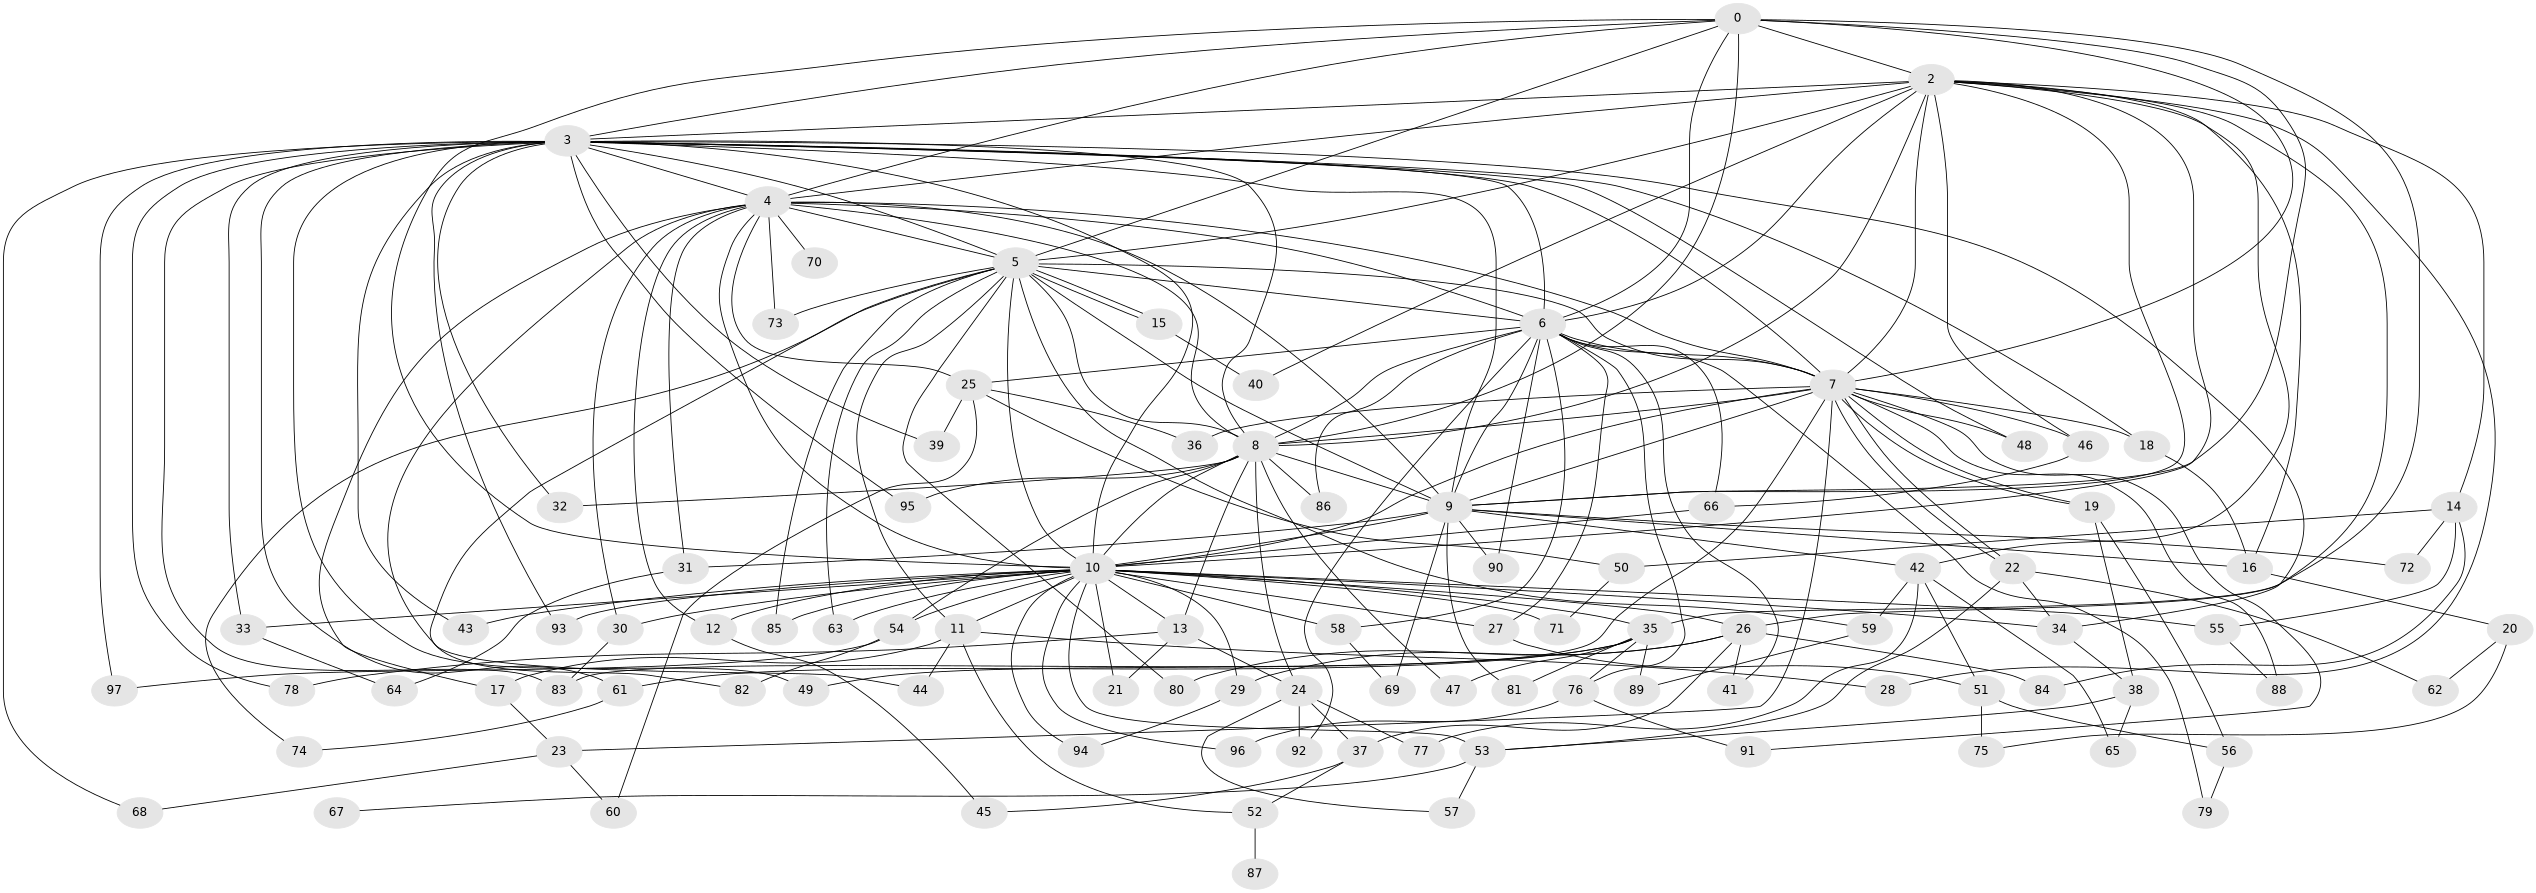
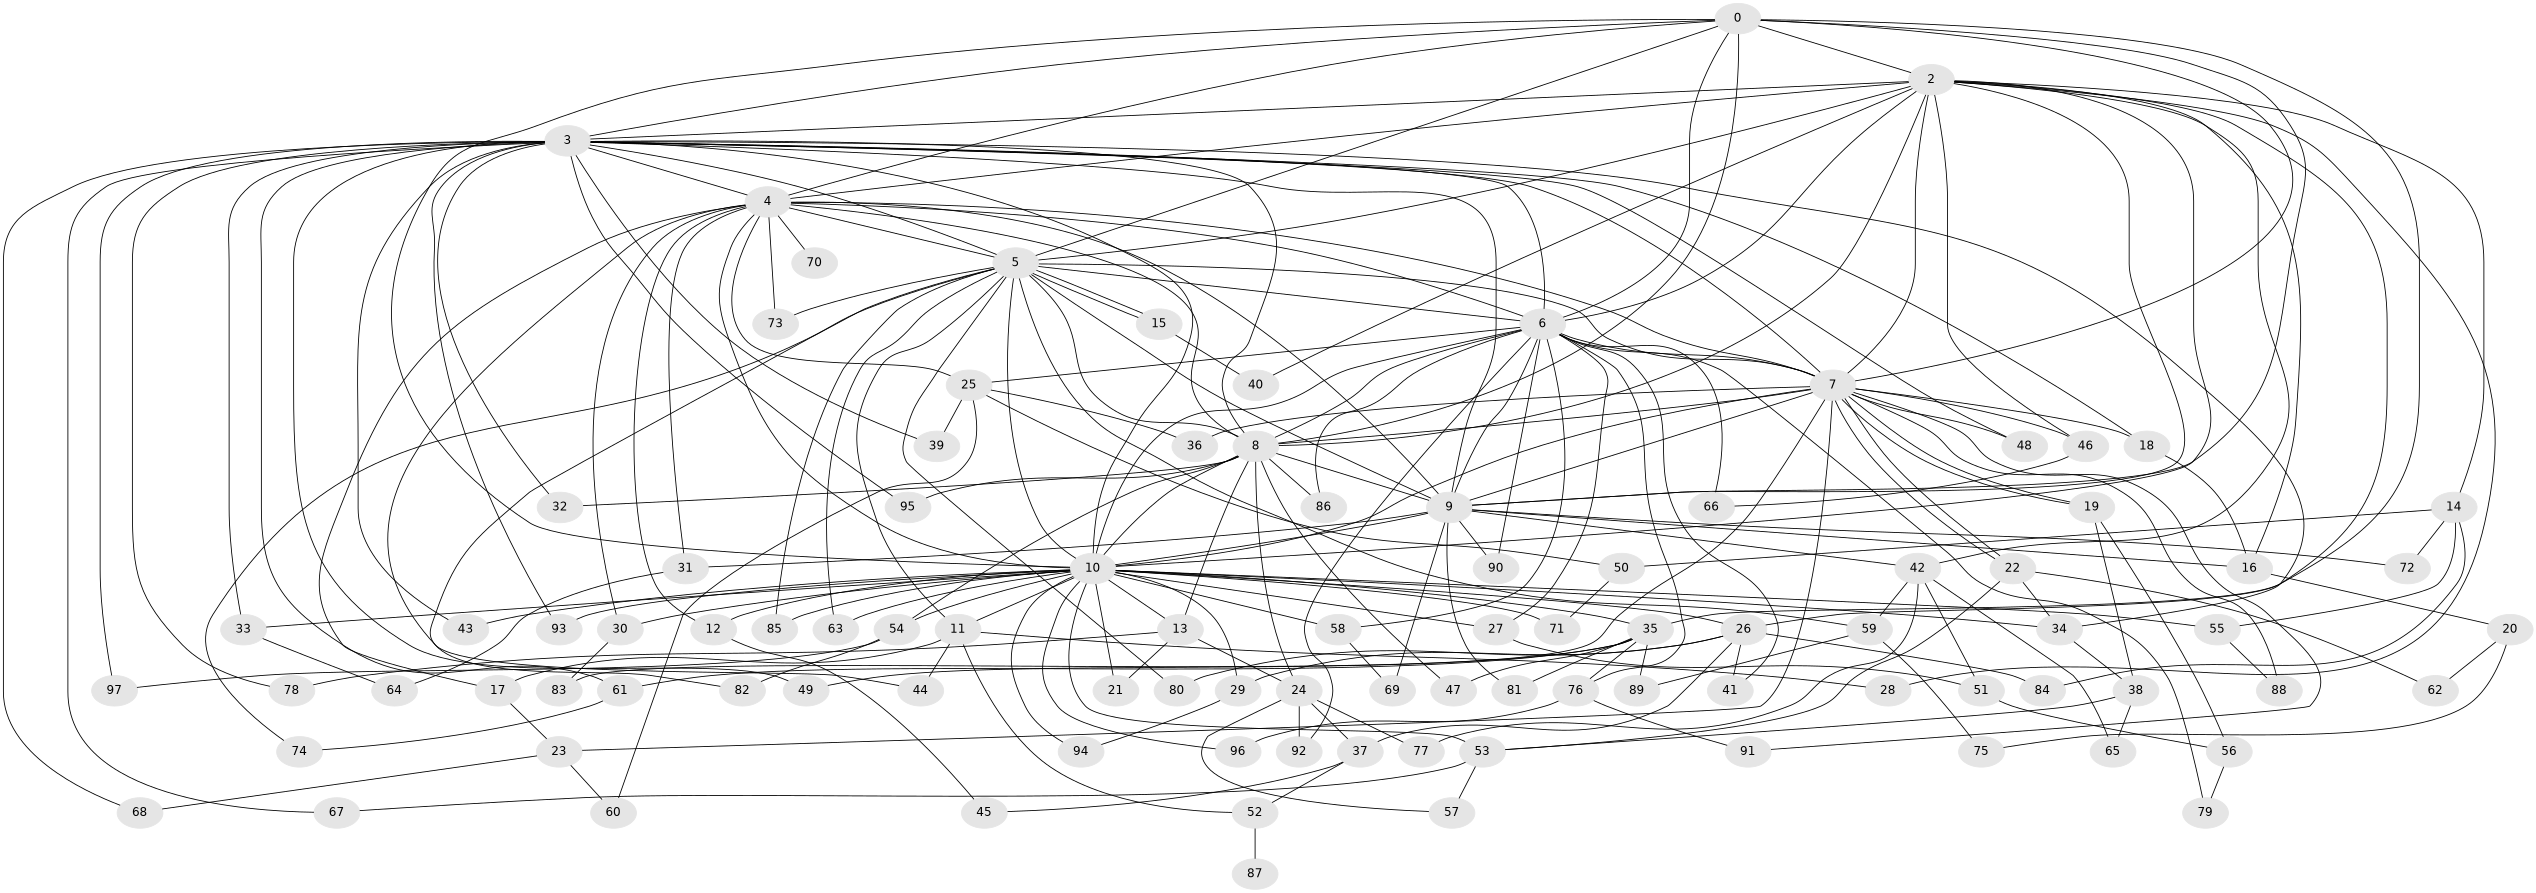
  graph {
    fontname="DejaVu Sans"
    node [color=gray90 fontname="DejaVu Sans" style=filled]
    edge [fontname="DejaVu Sans"]
    n1 [label=0]
    2
    3
    4
    5
    6
    7
    8
    9
    10
    35
    14
    16
    26
    28
    40
    42
    46
    18
    32
    33
    39
    43
    48
    49
    61
    67
    68
    78
    93
    95
    97
    34
    12
    17
    25
    30
    31
    44
    70
    73
    11
    15
    59
    63
    74
    80
    82
    85
    27
    41
    58
    66
    76
    79
    86
    90
    92
    19
    22
    23
    36
    83
    88
    91
    13
    24
    47
    54
    69
    72
    81
    21
    29
    53
    55
    71
    94
    96
    89
    50
    84
    20
    37
    77
    51
    65
    64
    45
    60
    52
    75
    38
    56
    62
    57
    87
    n1 -- 2
    n1 -- 3
    n1 -- 4
    n1 -- 5
    n1 -- 6
    n1 -- 7
    n1 -- 8
    n1 -- 9
    n1 -- 10
    n1 -- 35
    2 -- 3
    2 -- 4
    2 -- 5
    2 -- 6
    2 -- 7
    2 -- 8
    2 -- 9
    2 -- 10
    2 -- 14
    2 -- 16
    2 -- 26
    2 -- 28
    2 -- 40
    2 -- 42
    2 -- 46
    3 -- 4
    3 -- 5
    3 -- 6
    3 -- 7
    3 -- 8
    3 -- 9
    3 -- 10
    3 -- 18
    3 -- 32
    3 -- 33
    3 -- 39
    3 -- 43
    3 -- 48
    3 -- 49
    3 -- 61
-   3 -- 83
+   3 -- 67
    3 -- 68
    3 -- 78
    3 -- 93
    3 -- 95
    3 -- 97
    3 -- 34
    4 -- 5
    4 -- 6
    4 -- 7
    4 -- 8
    4 -- 9
    4 -- 10
    4 -- 12
    4 -- 17
    4 -- 25
    4 -- 30
    4 -- 31
    4 -- 44
    4 -- 70
    4 -- 73
    5 -- 6
    5 -- 7
    5 -- 8
    5 -- 9
    5 -- 10
    5 -- 73
    5 -- 11
    5 -- 15
    5 -- 15
    5 -- 59
    5 -- 63
    5 -- 74
    5 -- 80
    5 -- 82
    5 -- 85
    6 -- 7
    6 -- 8
    6 -- 9
-   66 -- 10
+   6 -- 10
    6 -- 25
    6 -- 27
    6 -- 41
    6 -- 58
    6 -- 66
    6 -- 76
    6 -- 79
    6 -- 86
    6 -- 90
    6 -- 92
    7 -- 8
    7 -- 9
    7 -- 10
    7 -- 46
    7 -- 18
    7 -- 48
    7 -- 19
    7 -- 19
    7 -- 22
    7 -- 22
    7 -- 23
    7 -- 36
    7 -- 83
    7 -- 88
    7 -- 91
    8 -- 9
    8 -- 10
    8 -- 32
    8 -- 95
    8 -- 86
    8 -- 13
    8 -- 24
    8 -- 47
    8 -- 54
    9 -- 10
    9 -- 16
    9 -- 42
    9 -- 31
    9 -- 90
    9 -- 69
    9 -- 72
    9 -- 81
    10 -- 35
    10 -- 26
    10 -- 33
    10 -- 43
    10 -- 93
    10 -- 34
    10 -- 12
    10 -- 30
    10 -- 11
    10 -- 63
    10 -- 85
    10 -- 27
    10 -- 58
    10 -- 13
    10 -- 54
    10 -- 21
    10 -- 29
    10 -- 53
    10 -- 55
    10 -- 71
    10 -- 94
    10 -- 96
    35 -- 49
    35 -- 61
    35 -- 76
    35 -- 47
    35 -- 81
    35 -- 89
    14 -- 72
    14 -- 55
    14 -- 50
    14 -- 84
    16 -- 20
    26 -- 80
    26 -- 41
    26 -- 29
    26 -- 84
    26 -- 37
    42 -- 59
    42 -- 77
    42 -- 51
    42 -- 65
    46 -- 66
    18 -- 16
    33 -- 64
    61 -- 74
    34 -- 38
    12 -- 45
    17 -- 23
    25 -- 39
    25 -- 36
    25 -- 50
    25 -- 60
    30 -- 83
    31 -- 64
    11 -- 28
    11 -- 17
    11 -- 44
    11 -- 52
    15 -- 40
    59 -- 89
-   51 -- 75
+   59 -- 75
    27 -- 51
    58 -- 69
    76 -- 91
    76 -- 96
    19 -- 38
    19 -- 56
    22 -- 34
    22 -- 53
    22 -- 62
    23 -- 68
    23 -- 60
    13 -- 78
    13 -- 24
    13 -- 21
    24 -- 92
    24 -- 37
    24 -- 77
    24 -- 57
    54 -- 97
    54 -- 82
    29 -- 94
    53 -- 67
    53 -- 57
    55 -- 88
    50 -- 71
    20 -- 75
    20 -- 62
    37 -- 45
    37 -- 52
    51 -- 56
    52 -- 87
    38 -- 53
    38 -- 65
    56 -- 79
  }
